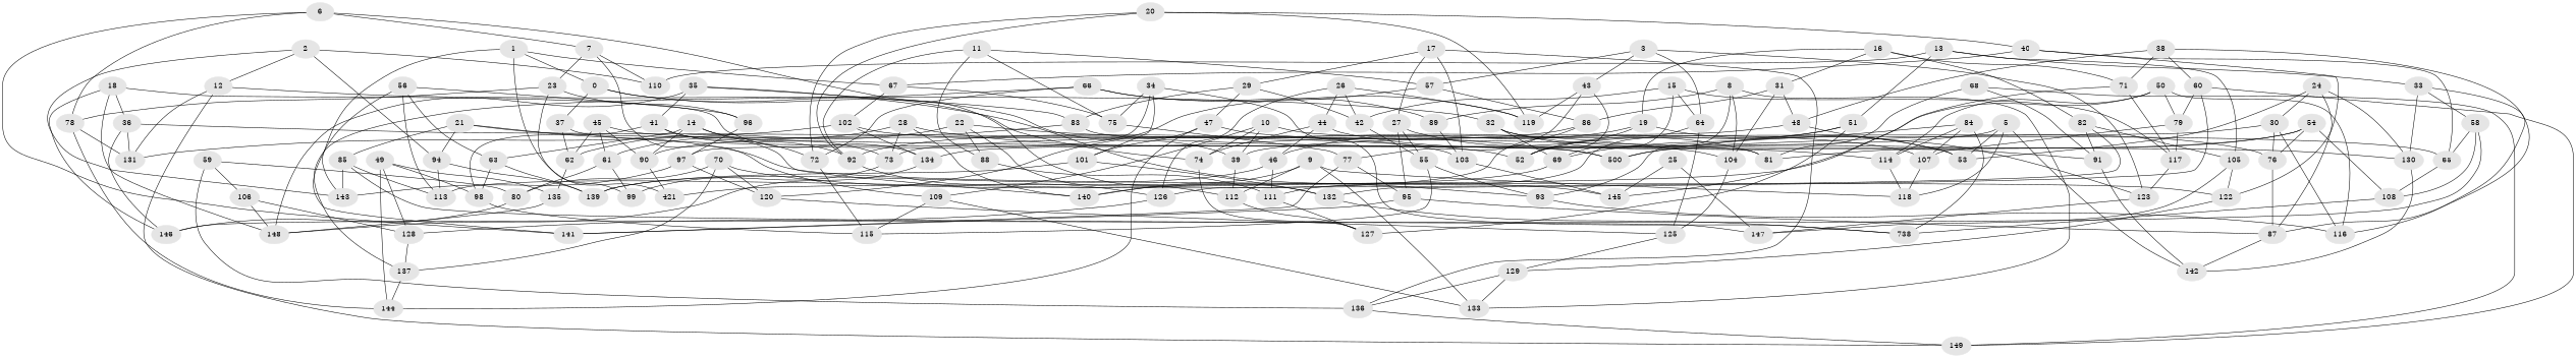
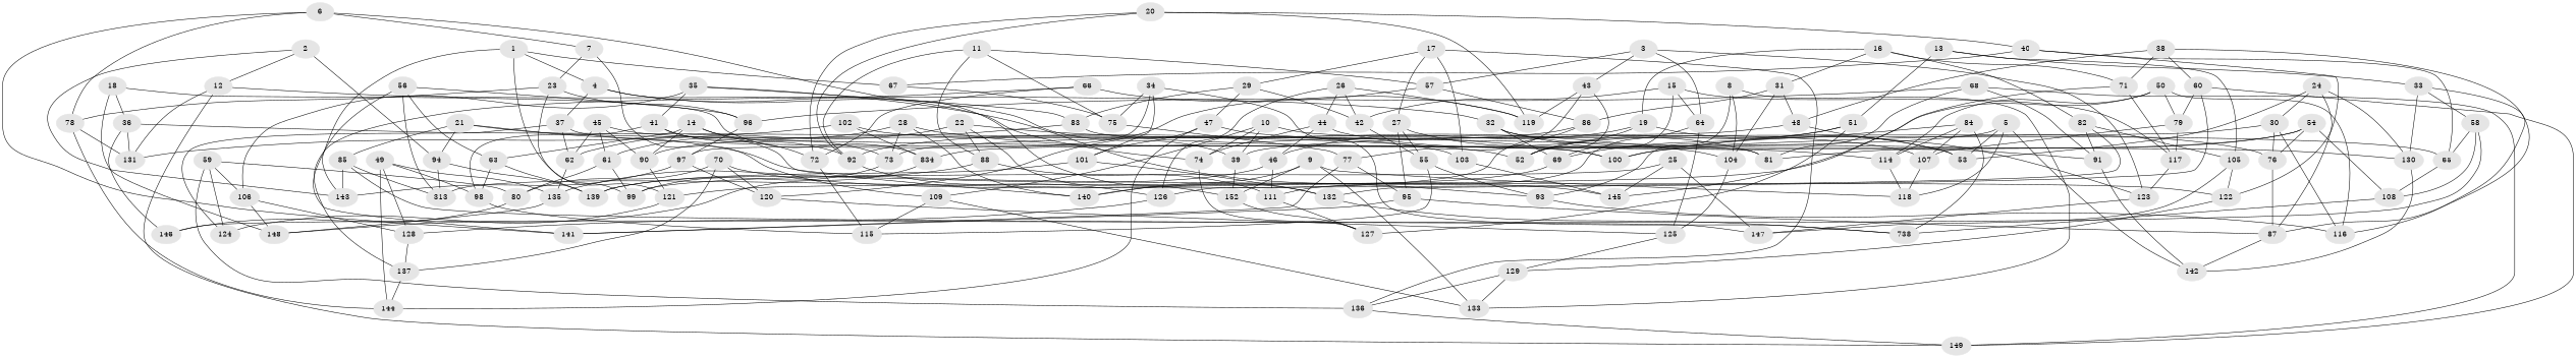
  graph {
    node [color=gray90 style=filled]
    1
-   4 [label=0]
+   4
    67
-   121 [label=421]
+   121
    143
    37
    39
    74
    75
    102
+   124
    2
    12
    94
-   110
    32
    131
    149
    139
-   113
+   113 [label=313]
    3
    43
    57
    64
    123
    52
    119
    77
    86
    120
    111
    125
    147
    62
-   100 [label=500]
-   112
+   100
+   112 [label=152]
    127
    5
    53
    118
-   134
+   134 [label=834]
    142
    148
    6
    7
    78
    132
    141
    23
    109
    144
    n52 [label=738]
    96
    99
    133
    115
    8
-   89
    93
    104
    103
    116
    9
    140
    10
    65
    108
    11
    88
    92
    135
    69
    91
    13
    33
    51
    105
    130
    58
    122
    14
    63
    72
    73
    90
    98
    15
    42
    117
    55
    16
    19
    31
    71
    82
    46
    48
    145
    126
    17
    27
    29
    136
    81
    95
    47
    83
    18
    36
    146
    20
    40
    21
    85
    129
    22
    97
    24
    30
    87
    76
    25
    26
    44
    128
    28
    61
    80
    101
    107
    114
    34
    35
    41
    106
    38
    60
    79
    45
    49
    137
    50
    54
    56
    59
    66
    68
    70
    84
    1 -- 4
    1 -- 67
    1 -- 121
    1 -- 143
    4 -- 37
    4 -- 39
    4 -- 74
    67 -- 75
-   67 -- 102
+   121 -- 124
+   37 -- 124
    37 -- 62
    37 -- 100
    39 -- 112
    74 -- 127
    75 -- 77
    102 -- 131
    102 -- 134
    102 -- 103
    2 -- 143
    2 -- 12
    2 -- 94
-   2 -- 110
    12 -- 32
    12 -- 131
    12 -- 149
    94 -- 139
    94 -- 113
    32 -- 53
    32 -- 69
    32 -- 91
    3 -- 43
    3 -- 57
    3 -- 64
    3 -- 123
    43 -- 52
    43 -- 119
    43 -- 77
    57 -- 86
    57 -- 120
    64 -- 111
    64 -- 125
    123 -- 147
    77 -- 141
    77 -- 95
    86 -- 113
    86 -- 92
    120 -- 125
    111 -- 127
    125 -- 129
    62 -- 135
    112 -- 127
    5 -- 53
    5 -- 118
    5 -- 134
    5 -- 142
    134 -- 148
    6 -- 7
    6 -- 78
    6 -- 132
    6 -- 141
-   7 -- 110
    7 -- 23
    7 -- 109
    78 -- 131
    78 -- 144
    132 -- n52
    23 -- 78
    23 -- 96
    23 -- 99
    109 -- 133
    109 -- 115
    96 -- 97
    8 -- 133
-   8 -- 89
    8 -- 93
    8 -- 104
-   89 -- 103
    93 -- 116
    104 -- 125
    103 -- 145
    9 -- 112
    9 -- 118
    9 -- 133
    9 -- 140
    10 -- 39
    10 -- 74
    10 -- 109
    10 -- 65
    65 -- 108
    108 -- n52
    11 -- 75
    11 -- 57
    11 -- 88
    11 -- 92
    88 -- 111
+   88 -- 135
    92 -- 126
    135 -- 148
    69 -- 140
    91 -- 142
-   13 -- 110
    13 -- 33
    13 -- 51
    13 -- 105
    33 -- 116
    33 -- 130
    33 -- 58
    51 -- 52
    51 -- 127
    51 -- 69
    105 -- 147
    105 -- 122
    130 -- 142
    58 -- 65
    58 -- 108
    58 -- 146
    122 -- 129
    14 -- 63
    14 -- 72
    14 -- 73
    14 -- 90
    63 -- 139
    63 -- 98
    72 -- 115
    73 -- 99
    90 -- 121
    98 -- 115
    15 -- 64
    15 -- 69
    15 -- 42
    15 -- 117
    42 -- 55
    117 -- 123
    55 -- 115
    55 -- 93
    16 -- 19
    16 -- 31
    16 -- 71
    16 -- 82
    19 -- 52
    19 -- 53
    19 -- 46
    31 -- 86
    31 -- 104
    31 -- 48
    71 -- 117
    71 -- 145
    82 -- 91
    82 -- 105
    82 -- 126
    46 -- 139
    46 -- 111
    48 -- 123
    48 -- 73
    126 -- 128
    17 -- 103
    17 -- 27
    17 -- 29
    17 -- 136
    27 -- 55
    27 -- 81
    27 -- 95
    29 -- 42
    29 -- 47
    29 -- 83
    136 -- 149
    95 -- 141
    95 -- 87
    47 -- 144
    47 -- 101
    47 -- 107
    83 -- 90
    83 -- 114
    18 -- 134
    18 -- 148
    18 -- 36
-   18 -- 146
    36 -- 131
    36 -- 81
    36 -- 146
    20 -- 119
    20 -- 92
    20 -- 72
    20 -- 40
    40 -- 67
    40 -- 65
    40 -- 122
    21 -- 94
    21 -- 52
    21 -- 122
    21 -- 85
    85 -- 143
    85 -- 113
    85 -- 147
    129 -- 133
    129 -- 136
    22 -- 62
    22 -- 112
    22 -- 104
    22 -- 88
    97 -- 143
    97 -- 120
    24 -- 53
    24 -- 130
    24 -- 30
    24 -- 87
    30 -- 39
    30 -- 116
    30 -- 76
    87 -- 142
    76 -- 87
    25 -- 147
+   25 -- 99
    25 -- 145
    26 -- 119
    26 -- 42
    26 -- 126
    26 -- 44
    44 -- 74
    44 -- 46
    44 -- 76
    128 -- 137
    28 -- 100
    28 -- 140
    28 -- 73
    28 -- 61
    61 -- 99
    61 -- 80
    80 -- 146
    101 -- 139
    101 -- 132
    107 -- 118
    114 -- 118
    34 -- 75
    34 -- n52
    34 -- 97
    34 -- 101
    35 -- 93
    35 -- 83
    35 -- 41
-   35 -- 148
+   35 -- 106
    41 -- 140
    41 -- 92
    41 -- 98
    106 -- 148
    106 -- 128
    38 -- 71
    38 -- 48
    38 -- 87
    38 -- 60
    60 -- 149
    60 -- 132
    60 -- 79
    79 -- 117
    79 -- 107
    45 -- 62
    45 -- 130
    45 -- 90
    45 -- 61
    49 -- 144
    49 -- 135
    49 -- 98
    49 -- 128
    137 -- 144
    50 -- 121
    50 -- 116
    50 -- 114
    50 -- 79
    54 -- 100
    54 -- 108
    54 -- 81
    54 -- 76
    56 -- 113
    56 -- 141
    56 -- 96
    56 -- 63
+   59 -- 124
    59 -- 136
    59 -- 80
    59 -- 106
    66 -- 119
-   66 -- 89
    66 -- 72
    66 -- 137
    68 -- 149
+   68 -- 96
    68 -- 91
    68 -- 81
    70 -- 120
    70 -- 145
    70 -- 80
    70 -- 137
    84 -- 100
    84 -- n52
    84 -- 107
    84 -- 114
  }
